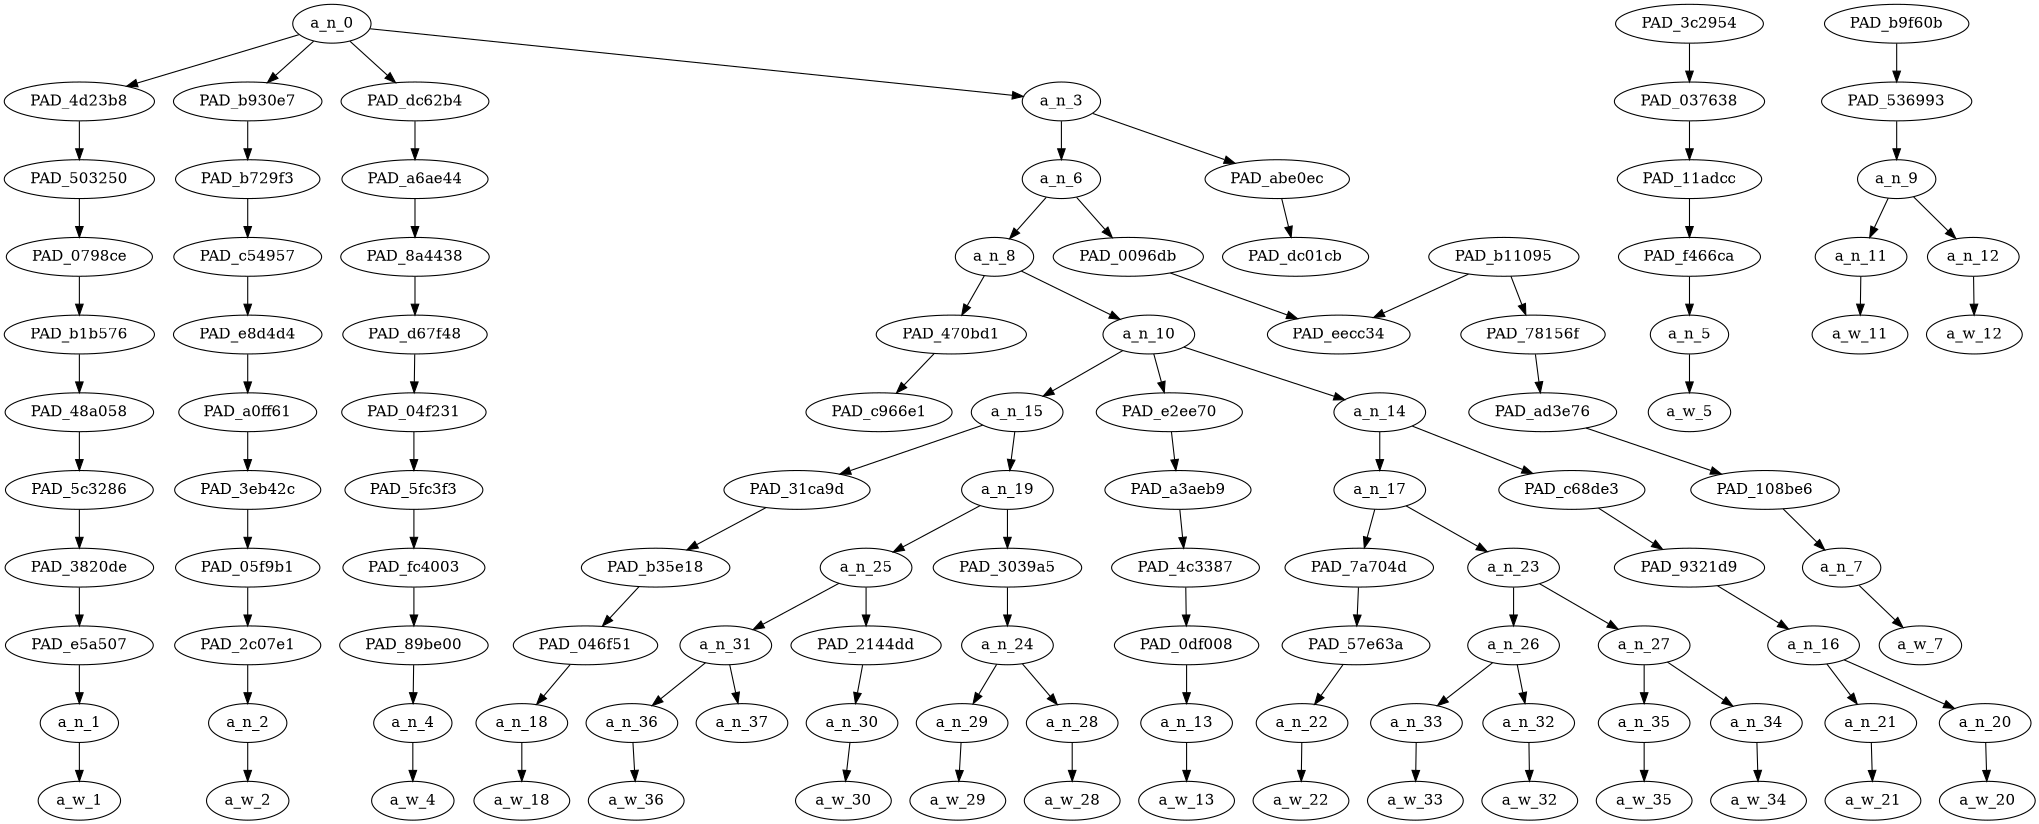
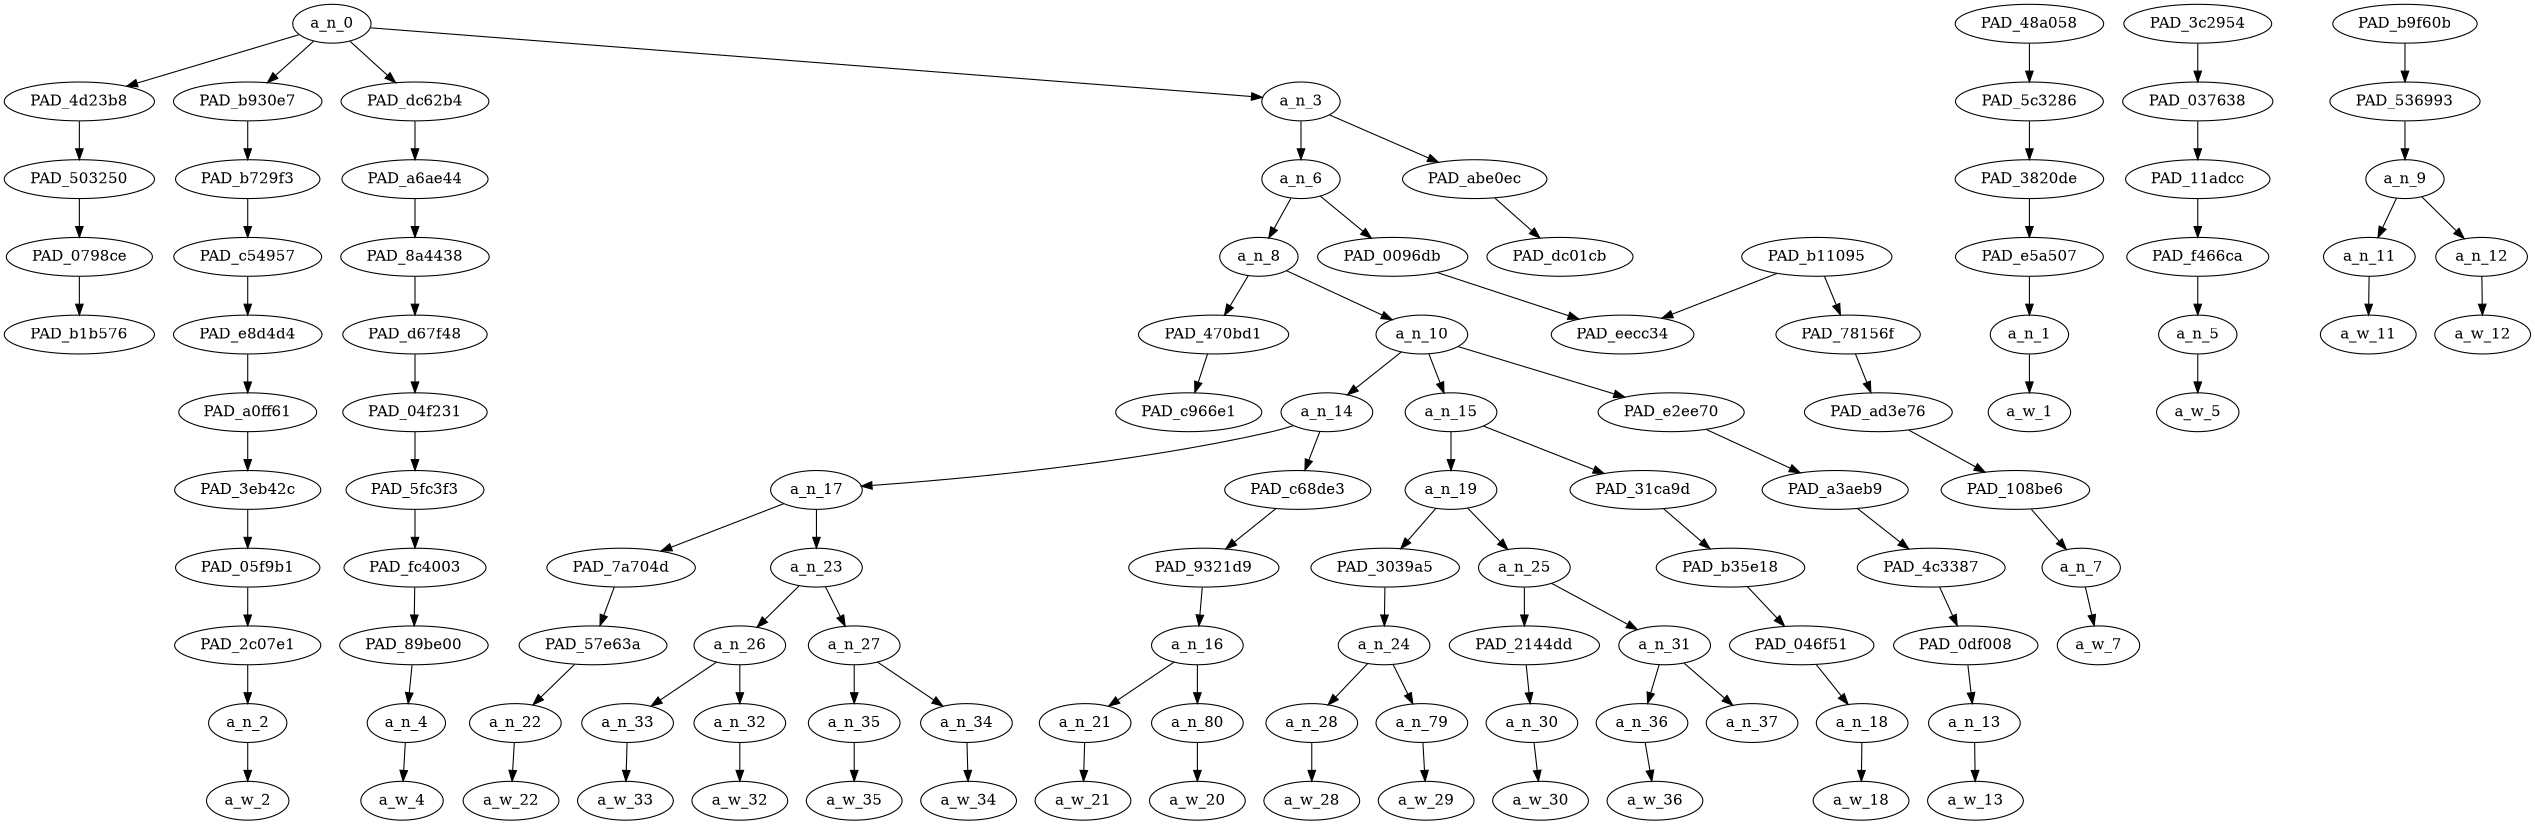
  strict digraph {
    node [div_dir=1 index=0 level=1 text_span="[0]" value=0.05265193]
    a_n_0 [level=10 text_span="[0, 1, 2, 3, 4, 5, 6, 7, 8, 9, 10, 11, 12, 13, 14, 15, 16, 17, 18, 19, 20]" value=0.99999999]
    PAD_4d23b8 [level=9]
    PAD_b930e7 [index=1 level=9 text_span="[1]" value=0.04791127]
    PAD_dc62b4 [index=3 level=9 text_span="[20]" value=0.09173980]
    a_n_3 [index=2 level=9 text_span="[2, 3, 4, 5, 6, 7, 8, 9, 10, 11, 12, 13, 14, 15, 16, 17, 18, 19]" value=0.80739776]
    PAD_503250 [level=8]
    PAD_b729f3 [index=1 level=8 text_span="[1]" value=0.04791127]
    PAD_a6ae44 [index=4 level=8 text_span="[20]" value=0.09173980]
    PAD_abe0ec [div_dir=-1 index=2 level=8 text_span="[2]" value=0.05569869]
    a_n_6 [index=3 level=8 text_span="[3, 4, 5, 6, 7, 8, 9, 10, 11, 12, 13, 14, 15, 16, 17, 18, 19]" value=0.75152994]
    PAD_0798ce [level=7]
    PAD_c54957 [index=1 level=7 text_span="[1]" value=0.04791127]
    n13 [index=5 label=PAD_8a4438 level=7 text_span="[20]" value=0.09173980]
    PAD_dc01cb [div_dir=-1 index=2 level=7 text_span="[2]" value=0.05569869]
    PAD_0096db [index=3 level=7 text_span="[3]" value=0.04204371]
    a_n_8 [index=4 level=7 text_span="[4, 5, 6, 7, 8, 9, 10, 11, 12, 13, 14, 15, 16, 17, 18, 19]" value=0.70928727]
    PAD_b1b576 [level=6]
    PAD_48a058 [level=5]
    PAD_5c3286 [level=4]
    PAD_3820de [level=3]
    PAD_e5a507 [level=2]
    a_n_1
    a_w_1 [div_dir=0 level=0 value="<user>"]
    PAD_e8d4d4 [index=1 level=6 text_span="[1]" value=0.04791127]
    PAD_a0ff61 [index=1 level=5 text_span="[1]" value=0.04791127]
    PAD_3eb42c [index=1 level=4 text_span="[1]" value=0.04791127]
    PAD_05f9b1 [index=1 level=3 text_span="[1]" value=0.04791127]
    PAD_2c07e1 [index=1 level=2 text_span="[1]" value=0.04791127]
    a_n_2 [index=1 text_span="[1]" value=0.04791127]
    a_w_2 [div_dir=0 index=1 level=0 text_span="[1]" value=i]
    PAD_d67f48 [index=6 level=6 text_span="[20]" value=0.09173980]
    PAD_04f231 [index=8 level=5 text_span="[20]" value=0.09173980]
    PAD_5fc3f3 [index=10 level=4 text_span="[20]" value=0.09173980]
    PAD_fc4003 [index=12 level=3 text_span="[20]" value=0.09173980]
    PAD_89be00 [index=14 level=2 text_span="[20]" value=0.09173980]
    a_n_4 [index=20 text_span="[20]" value=0.09173980]
    a_w_4 [div_dir=0 index=20 level=0 text_span="[20]" value=p]
    PAD_eecc34 [index=3 level=6 text_span="[3]" value=0.04204371]
    PAD_470bd1 [index=4 level=6 text_span="[4, 5]" value=0.12336278]
    a_n_10 [index=5 level=6 text_span="[6, 7, 8, 9, 10, 11, 12, 13, 14, 15, 16, 17, 18, 19]" value=0.58573723]
    PAD_3c2954 [div_dir=-1 index=2 level=5 text_span="[2]" value=0.05569869]
    PAD_037638 [div_dir=-1 index=2 level=4 text_span="[2]" value=0.05569869]
    PAD_11adcc [div_dir=-1 index=2 level=3 text_span="[2]" value=0.05569869]
    PAD_f466ca [div_dir=-1 index=2 level=2 text_span="[2]" value=0.05569869]
    a_n_5 [div_dir=-1 index=2 text_span="[2]" value=0.05569869]
    a_w_5 [div_dir=0 index=2 level=0 text_span="[2]" value=wonder]
    PAD_c966e1 [index=4 level=5 text_span="[4, 5]" value=0.12336278]
    PAD_e2ee70 [div_dir=-1 index=5 level=5 text_span="[6]" value=0.04698288]
    a_n_14 [index=6 level=5 text_span="[7, 8, 9, 10, 11, 12, 13]" value=0.31792328]
    a_n_15 [index=7 level=5 text_span="[14, 15, 16, 17, 18, 19]" value=0.22066701]
    PAD_b11095 [index=3 level=5 text_span="[3]" value=0.04204371]
    PAD_78156f [index=3 level=4 text_span="[3]" value=0.04204371]
    PAD_ad3e76 [index=3 level=3 text_span="[3]" value=0.04204371]
    PAD_108be6 [index=3 level=2 text_span="[3]" value=0.04204371]
    a_n_7 [index=3 text_span="[3]" value=0.04204371]
    a_w_7 [div_dir=0 index=3 level=0 text_span="[3]" value=how]
    PAD_a3aeb9 [div_dir=-1 index=5 level=4 text_span="[6]" value=0.04698288]
    PAD_c68de3 [index=6 level=4 text_span="[7, 8]" value=0.11862874]
    a_n_17 [index=7 level=4 text_span="[9, 10, 11, 12, 13]" value=0.19918061]
    PAD_31ca9d [index=8 level=4 text_span="[14]" value=0.02612804]
    a_n_19 [index=9 level=4 text_span="[15, 16, 17, 18, 19]" value=0.19440438]
    PAD_b9f60b [index=4 level=4 text_span="[4, 5]" value=0.12336278]
    PAD_536993 [index=4 level=3 text_span="[4, 5]" value=0.12336278]
    a_n_9 [index=4 level=2 text_span="[4, 5]" value=0.12336278]
    a_n_11 [index=4 text_span="[4]" value=0.03857722]
    a_n_12 [div_dir=-1 index=5 text_span="[5]" value=0.08468890]
    a_w_11 [div_dir=0 index=4 level=0 text_span="[4]" value=the]
    a_w_12 [div_dir=0 index=5 level=0 text_span="[5]" value=newspapers]
    PAD_4c3387 [div_dir=-1 index=5 level=3 text_span="[6]" value=0.04698288]
    PAD_9321d9 [index=6 level=3 text_span="[7, 8]" value=0.11862874]
    PAD_7a704d [index=7 level=3 text_span="[9]" value=0.02955413]
    a_n_23 [index=8 level=3 text_span="[10, 11, 12, 13]" value=0.16950754]
    PAD_b35e18 [index=9 level=3 text_span="[14]" value=0.02612804]
    n74 [index=10 label=PAD_3039a5 level=3 text_span="[15, 16]" value=0.08533841]
    a_n_25 [index=11 level=3 text_span="[17, 18, 19]" value=0.10896054]
    PAD_0df008 [div_dir=-1 index=5 level=2 text_span="[6]" value=0.04698288]
    a_n_13 [div_dir=-1 index=6 text_span="[6]" value=0.04698288]
    a_w_13 [div_dir=0 index=6 level=0 text_span="[6]" value=defined]
    a_n_16 [index=6 level=2 text_span="[7, 8]" value=0.11862874]
    PAD_57e63a [index=7 level=2 text_span="[9]" value=0.02955413]
    a_n_26 [div_dir=-1 index=8 level=2 text_span="[10, 11]" value=0.09270879]
    a_n_27 [index=9 level=2 text_span="[12, 13]" value=0.07671659]
-   a_n_20 [index=7 text_span="[7]" value=0.04496375]
+   a_n_20 [index=7 text_span="[7]" value=0.04496375 label=a_n_80]
    a_n_21 [div_dir=-1 index=8 text_span="[8]" value=0.07363963]
    a_w_20 [div_dir=0 index=7 level=0 text_span="[7]" value=obvious]
    a_w_21 [div_dir=0 index=8 level=0 text_span="[8]" value=racism]
    a_n_22 [index=9 text_span="[9]" value=0.02955413]
    a_n_32 [index=10 text_span="[10]" value=0.04401350]
    a_n_33 [div_dir=-1 index=11 text_span="[11]" value=0.04866273]
    a_n_34 [index=12 text_span="[12]" value=0.02888849]
    a_n_35 [index=13 text_span="[13]" value=0.04768568]
    a_w_22 [div_dir=0 index=9 level=0 text_span="[9]" value=as]
    a_w_32 [div_dir=0 index=10 level=0 text_span="[10]" value=economic]
    a_w_33 [div_dir=0 index=11 level=0 text_span="[11]" value=anxiety]
    a_w_34 [div_dir=0 index=12 level=0 text_span="[12]" value=in]
    a_w_35 [div_dir=0 index=13 level=0 text_span="[13]" value=germany]
    PAD_046f51 [index=10 level=2 text_span="[14]" value=0.02612804]
    a_n_24 [index=11 level=2 text_span="[15, 16]" value=0.08533841]
    PAD_2144dd [index=12 level=2 text_span="[17]" value=0.03305774]
    a_n_31 [index=13 level=2 text_span="[18, 19]" value=0.07588617]
    a_n_18 [index=14 text_span="[14]" value=0.02612804]
    a_w_18 [div_dir=0 index=14 level=0 text_span="[14]" value=as1]
    a_n_28 [index=15 text_span="[15]" value=0.02822610]
-   a_n_29 [index=16 text_span="[16]" value=0.05696003]
+   a_n_29 [index=16 text_span="[16]" value=0.05696003 label=a_n_79]
    a_n_30 [index=17 text_span="[17]" value=0.03305774]
    a_n_36 [div_dir=-1 index=18 text_span="[18]" value=0.02613848]
    a_n_37 [index=19 text_span="[19]" value=0.04973677]
    a_w_28 [div_dir=0 index=15 level=0 text_span="[15]" value=the1]
    a_w_29 [div_dir=0 index=16 level=0 text_span="[16]" value=nazis]
    a_w_30 [div_dir=0 index=17 level=0 text_span="[17]" value=rose]
    a_w_36 [div_dir=0 index=18 level=0 text_span="[18]" value=to]
    a_n_0 -> PAD_4d23b8
    a_n_0 -> PAD_b930e7
    a_n_0 -> PAD_dc62b4
    a_n_0 -> a_n_3
    PAD_4d23b8 -> PAD_503250
    PAD_b930e7 -> PAD_b729f3
    PAD_dc62b4 -> PAD_a6ae44
    a_n_3 -> PAD_abe0ec
    a_n_3 -> a_n_6
    PAD_503250 -> PAD_0798ce
    PAD_b729f3 -> PAD_c54957
    PAD_a6ae44 -> n13
    PAD_abe0ec -> PAD_dc01cb
    a_n_6 -> PAD_0096db
    a_n_6 -> a_n_8
    PAD_0798ce -> PAD_b1b576
    PAD_c54957 -> PAD_e8d4d4
    n13 -> PAD_d67f48
    PAD_0096db -> PAD_eecc34
    a_n_8 -> PAD_470bd1
    a_n_8 -> a_n_10
-   PAD_b1b576 -> PAD_48a058
    PAD_48a058 -> PAD_5c3286
    PAD_5c3286 -> PAD_3820de
    PAD_3820de -> PAD_e5a507
    PAD_e5a507 -> a_n_1
    a_n_1 -> a_w_1
    PAD_e8d4d4 -> PAD_a0ff61
    PAD_a0ff61 -> PAD_3eb42c
    PAD_3eb42c -> PAD_05f9b1
    PAD_05f9b1 -> PAD_2c07e1
    PAD_2c07e1 -> a_n_2
    a_n_2 -> a_w_2
    PAD_d67f48 -> PAD_04f231
    PAD_04f231 -> PAD_5fc3f3
    PAD_5fc3f3 -> PAD_fc4003
    PAD_fc4003 -> PAD_89be00
    PAD_89be00 -> a_n_4
    a_n_4 -> a_w_4
    PAD_470bd1 -> PAD_c966e1
    a_n_10 -> PAD_e2ee70
    a_n_10 -> a_n_14
    a_n_10 -> a_n_15
    PAD_3c2954 -> PAD_037638
    PAD_037638 -> PAD_11adcc
    PAD_11adcc -> PAD_f466ca
    PAD_f466ca -> a_n_5
    a_n_5 -> a_w_5
    PAD_e2ee70 -> PAD_a3aeb9
    a_n_14 -> PAD_c68de3
    a_n_14 -> a_n_17
    a_n_15 -> PAD_31ca9d
    a_n_15 -> a_n_19
    PAD_b11095 -> PAD_eecc34
    PAD_b11095 -> PAD_78156f
    PAD_78156f -> PAD_ad3e76
    PAD_ad3e76 -> PAD_108be6
    PAD_108be6 -> a_n_7
    a_n_7 -> a_w_7
    PAD_a3aeb9 -> PAD_4c3387
    PAD_c68de3 -> PAD_9321d9
    a_n_17 -> PAD_7a704d
    a_n_17 -> a_n_23
    PAD_31ca9d -> PAD_b35e18
    a_n_19 -> n74
    a_n_19 -> a_n_25
    PAD_b9f60b -> PAD_536993
    PAD_536993 -> a_n_9
    a_n_9 -> a_n_11
    a_n_9 -> a_n_12
    a_n_11 -> a_w_11
    a_n_12 -> a_w_12
    PAD_4c3387 -> PAD_0df008
    PAD_9321d9 -> a_n_16
    PAD_7a704d -> PAD_57e63a
    a_n_23 -> a_n_26
    a_n_23 -> a_n_27
    PAD_b35e18 -> PAD_046f51
    n74 -> a_n_24
    a_n_25 -> PAD_2144dd
    a_n_25 -> a_n_31
    PAD_0df008 -> a_n_13
    a_n_13 -> a_w_13
    a_n_16 -> a_n_20
    a_n_16 -> a_n_21
    PAD_57e63a -> a_n_22
    a_n_26 -> a_n_32
    a_n_26 -> a_n_33
    a_n_27 -> a_n_34
    a_n_27 -> a_n_35
    a_n_20 -> a_w_20
    a_n_21 -> a_w_21
    a_n_22 -> a_w_22
    a_n_32 -> a_w_32
    a_n_33 -> a_w_33
    a_n_34 -> a_w_34
    a_n_35 -> a_w_35
    PAD_046f51 -> a_n_18
    a_n_24 -> a_n_28
    a_n_24 -> a_n_29
    PAD_2144dd -> a_n_30
    a_n_31 -> a_n_36
    a_n_31 -> a_n_37
    a_n_18 -> a_w_18
    a_n_28 -> a_w_28
    a_n_29 -> a_w_29
    a_n_30 -> a_w_30
    a_n_36 -> a_w_36
  }
